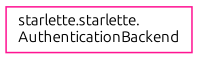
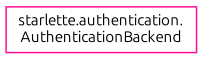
  digraph {
    rankdir=LR
    fontname=Ubuntu
-   n1 [color=deeppink fillcolor=white fontname=Ubuntu fontsize=10 height=0.2 label="starlette.starlette.\lAuthenticationBackend" shape=record style=filled width=0.4]
+   n1 [color=deeppink fillcolor=white fontname=Ubuntu fontsize=10 height=0.2 label="starlette.authentication.\lAuthenticationBackend" shape=record style=filled width=0.4]
  }
